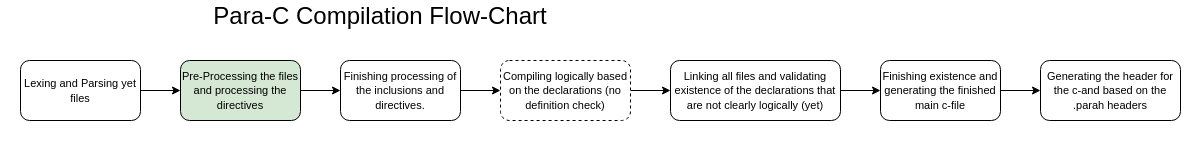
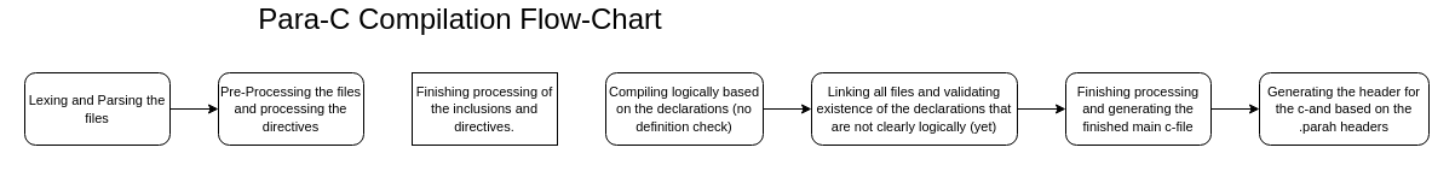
  <mxCell id="0" />
  <mxCell id="1" parent="0" />
  <mxCell id="2" style="edgeStyle=orthogonalEdgeStyle;rounded=0;orthogonalLoop=1;jettySize=auto;html=1;exitX=1;exitY=0.5;exitDx=0;exitDy=0;entryX=0;entryY=0.5;entryDx=0;entryDy=0;" edge="1" parent="1" source="3" target="6"><mxGeometry relative="1" as="geometry" /></mxCell>
- <mxCell id="3" value="&lt;font style=&quot;font-size: 11px&quot;&gt;Lexing and Parsing yet files&lt;/font&gt;" style="rounded=1;whiteSpace=wrap;html=1;" parent="1" vertex="1"><mxGeometry x="20" y="60" width="120" height="60" as="geometry" /></mxCell>
+ <mxCell id="3" value="&lt;font style=&quot;font-size: 11px&quot;&gt;Lexing and Parsing the files&lt;/font&gt;" style="rounded=1;whiteSpace=wrap;html=1;" parent="1" vertex="1"><mxGeometry x="20" y="60" width="120" height="60" as="geometry" /></mxCell>
  <mxCell id="4" value="&lt;div&gt;&lt;font style=&quot;font-size: 24px&quot;&gt;Para-C Compilation Flow-Chart&lt;/font&gt;&lt;/div&gt;&lt;div&gt;&lt;font style=&quot;font-size: 24px&quot;&gt;&lt;br&gt;&lt;/font&gt;&lt;/div&gt;" style="text;html=1;strokeColor=none;fillColor=none;align=center;verticalAlign=middle;whiteSpace=wrap;rounded=0;" parent="1" vertex="1"><mxGeometry x="155" y="20" width="450" height="20" as="geometry" /></mxCell>
- <mxCell id="5" style="edgeStyle=orthogonalEdgeStyle;rounded=0;orthogonalLoop=1;jettySize=auto;html=1;exitX=1;exitY=0.5;exitDx=0;exitDy=0;entryX=0;entryY=0.5;entryDx=0;entryDy=0;" edge="1" parent="1" source="6" target="8"><mxGeometry relative="1" as="geometry" /></mxCell>
- <mxCell id="6" value="&lt;font style=&quot;font-size: 11px&quot;&gt;Pre-Processing the files and processing the directives&lt;/font&gt;" style="rounded=1;whiteSpace=wrap;html=1;fillColor=#d5e8d4;" vertex="1" parent="1"><mxGeometry x="180" y="60" width="120" height="60" as="geometry" /></mxCell>
- <mxCell id="7" style="edgeStyle=orthogonalEdgeStyle;rounded=0;orthogonalLoop=1;jettySize=auto;html=1;exitX=1;exitY=0.5;exitDx=0;exitDy=0;entryX=0;entryY=0.5;entryDx=0;entryDy=0;" edge="1" parent="1" source="8" target="10"><mxGeometry relative="1" as="geometry" /></mxCell>
- <mxCell id="8" value="&lt;font style=&quot;font-size: 11px&quot;&gt;Finishing processing of the inclusions and directives.&lt;/font&gt;" style="rounded=1;whiteSpace=wrap;html=1;" vertex="1" parent="1"><mxGeometry x="340" y="60" width="120" height="60" as="geometry" /></mxCell>
+ <mxCell id="6" value="&lt;font style=&quot;font-size: 11px&quot;&gt;Pre-Processing the files and processing the directives&lt;/font&gt;" style="rounded=1;whiteSpace=wrap;html=1;" vertex="1" parent="1"><mxGeometry x="180" y="60" width="120" height="60" as="geometry" /></mxCell>
+ <mxCell id="8" value="&lt;font style=&quot;font-size: 11px&quot;&gt;Finishing processing of the inclusions and directives.&lt;/font&gt;" style="whiteSpace=wrap;html=1;rounded=0;" vertex="1" parent="1"><mxGeometry x="340" y="60" width="120" height="60" as="geometry" /></mxCell>
  <mxCell id="9" style="edgeStyle=orthogonalEdgeStyle;rounded=0;orthogonalLoop=1;jettySize=auto;html=1;exitX=1;exitY=0.5;exitDx=0;exitDy=0;entryX=0;entryY=0.5;entryDx=0;entryDy=0;" edge="1" parent="1" source="10" target="12"><mxGeometry relative="1" as="geometry" /></mxCell>
- <mxCell id="10" value="&lt;font style=&quot;font-size: 11px&quot;&gt;Compiling logically based on the declarations (no definition check)&lt;/font&gt;" style="rounded=1;whiteSpace=wrap;html=1;dashed=1;" vertex="1" parent="1"><mxGeometry x="500" y="60" width="130" height="60" as="geometry" /></mxCell>
+ <mxCell id="10" value="&lt;font style=&quot;font-size: 11px&quot;&gt;Compiling logically based on the declarations (no definition check)&lt;/font&gt;" style="rounded=1;whiteSpace=wrap;html=1;" vertex="1" parent="1"><mxGeometry x="500" y="60" width="130" height="60" as="geometry" /></mxCell>
  <mxCell id="11" style="edgeStyle=orthogonalEdgeStyle;rounded=0;orthogonalLoop=1;jettySize=auto;html=1;exitX=1;exitY=0.5;exitDx=0;exitDy=0;entryX=0;entryY=0.5;entryDx=0;entryDy=0;" edge="1" parent="1" source="12" target="14"><mxGeometry relative="1" as="geometry" /></mxCell>
  <mxCell id="12" value="&lt;font style=&quot;font-size: 11px&quot;&gt;Linking all files and validating existence of the declarations that are not clearly logically (yet)&lt;/font&gt;" style="rounded=1;whiteSpace=wrap;html=1;" vertex="1" parent="1"><mxGeometry x="670" y="60" width="170" height="60" as="geometry" /></mxCell>
  <mxCell id="13" style="edgeStyle=orthogonalEdgeStyle;rounded=0;orthogonalLoop=1;jettySize=auto;html=1;exitX=1;exitY=0.5;exitDx=0;exitDy=0;entryX=0;entryY=0.5;entryDx=0;entryDy=0;" edge="1" parent="1" source="14" target="15"><mxGeometry relative="1" as="geometry" /></mxCell>
- <mxCell id="14" value="&lt;font style=&quot;font-size: 11px&quot;&gt;Finishing existence and generating the finished main c-file&lt;/font&gt;" style="rounded=1;whiteSpace=wrap;html=1;" vertex="1" parent="1"><mxGeometry x="880" y="60" width="120" height="60" as="geometry" /></mxCell>
+ <mxCell id="14" value="&lt;font style=&quot;font-size: 11px&quot;&gt;Finishing processing and generating the finished main c-file&lt;/font&gt;" style="rounded=1;whiteSpace=wrap;html=1;" vertex="1" parent="1"><mxGeometry x="880" y="60" width="120" height="60" as="geometry" /></mxCell>
  <mxCell id="15" value="&lt;font style=&quot;font-size: 11px&quot;&gt;Generating the header for the c-and based on the .parah headers&lt;/font&gt;" style="rounded=1;whiteSpace=wrap;html=1;" vertex="1" parent="1"><mxGeometry x="1040" y="60" width="140" height="60" as="geometry" /></mxCell>
